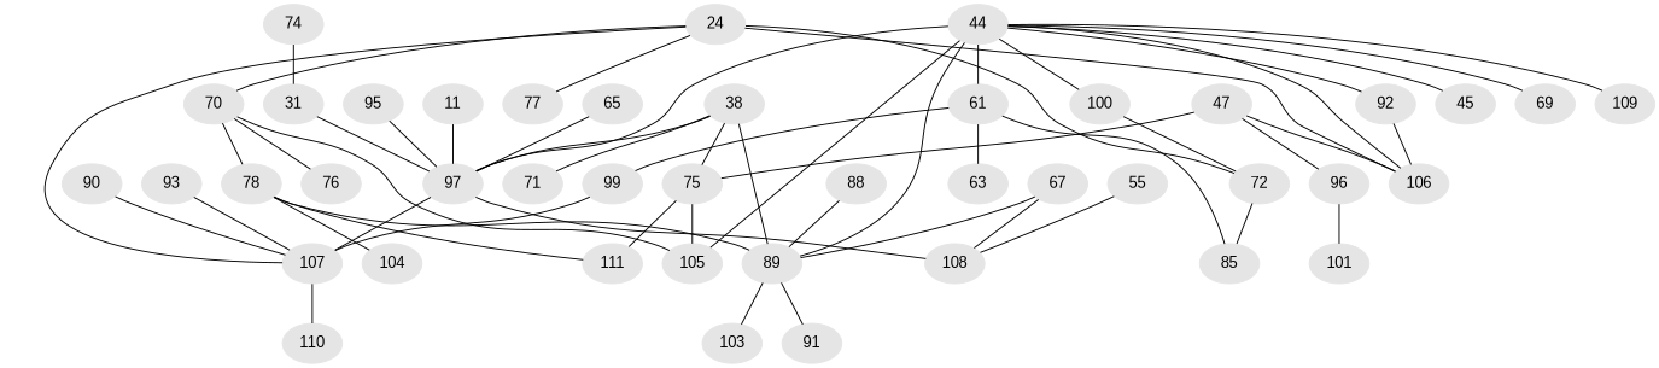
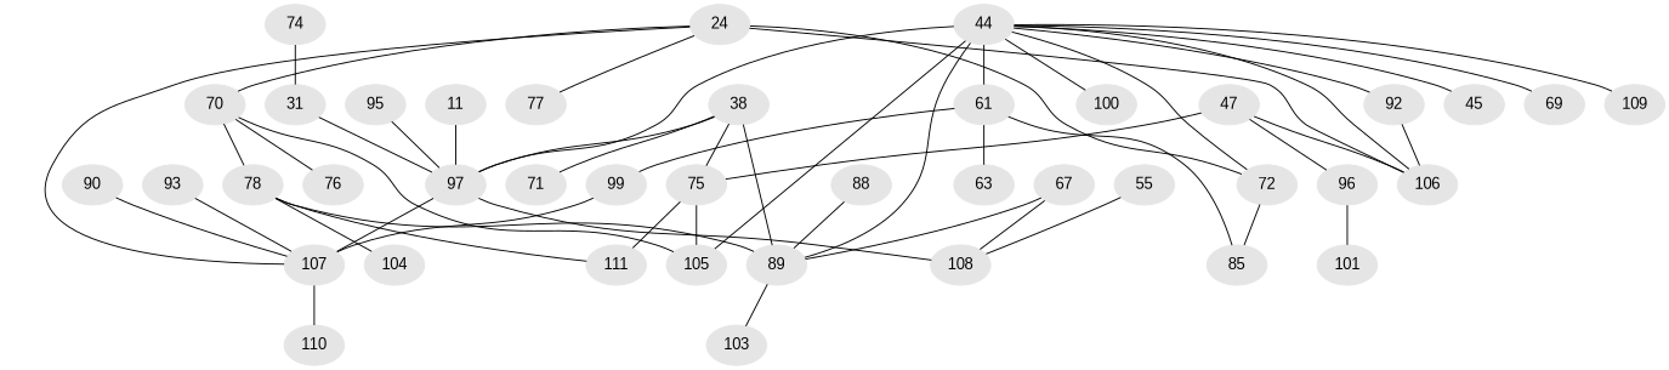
  graph {
    fontname="Liberation Sans"
    node [color=gray90 fontname="Liberation Sans" style=filled]
    edge [fontname="Liberation Sans"]
    97 [super="+22+68+73"]
    107 [super="+58+98+48+80"]
    108 [super="+17+53"]
    11
    24 [super="+2"]
    70 [super="+62"]
    72 [super="+1+40"]
    106 [super="+34+102"]
    77
    105 [super="+42"]
    76
    78 [super="+51+52"]
    n13 [label=85]
    110 [super="+50"]
    31
    38 [super="+23"]
    71
    75 [super="+64"]
    89 [super="+86+82+84+79+83"]
    111
-   91 [super="+32+54"]
    103
    44 [super="+7+27"]
    45
    61 [super="+4"]
    69
    92
    100 [super="+43"]
    109 [super="+60"]
    63
    99 [super="+36"]
    47 [super="+41+37"]
    96 [super="+94"]
    101
    55
-   65
    67 [super="+66"]
    104
    74
    88
    90
    93
    95
    97 -- 107 [weight=3]
    97 -- 108 [weight=2]
    107 -- 110
    11 -- 97
    24 -- 107
    24 -- 70
    24 -- 72
    24 -- 106 [weight=2]
    24 -- 77
    70 -- 105
    70 -- 76
    70 -- 78
    72 -- n13
    78 -- 89
    78 -- 111
    78 -- 104
    31 -- 97
    38 -- 97
    38 -- 71
    38 -- 75
    38 -- 89 [weight=3]
    75 -- 105
    75 -- 111
-   89 -- 91
    89 -- 103
    44 -- 97 [weight=4]
-   100 -- 72
+   44 -- 72
    44 -- 106
    44 -- 105 [weight=2]
    44 -- 89
    44 -- 45
    44 -- 61 [weight=2]
    44 -- 69
    44 -- 92
    44 -- 100
    44 -- 109
    61 -- n13
    61 -- 63
    61 -- 99
    92 -- 106
    99 -- 107
    47 -- 106 [weight=2]
    47 -- 75
    47 -- 96
    96 -- 101
    55 -- 108
-   65 -- 97
    67 -- 108
    67 -- 89
    74 -- 31
    88 -- 89
    90 -- 107
    93 -- 107
    95 -- 97
  }
